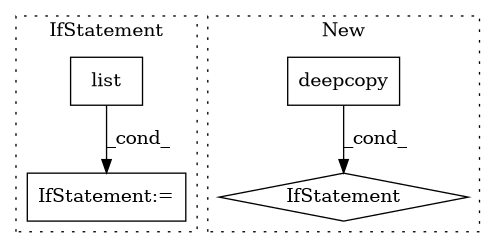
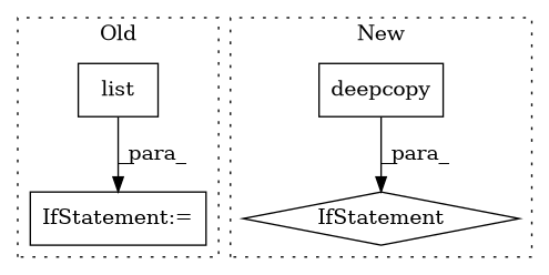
  digraph {
    node [a=32 shape=box]
    n1 [l=6 label=list s=19389]
    n2 [a=7 l=7 label="IfStatement:=" s=19363]
    n3 [l="9,1" label=deepcopy s="20049,20062"]
    n4 [a=25 l="4,2" label=IfStatement s="20180,20263" shape=diamond]
    subgraph cluster_1 {
-     label=IfStatement
+     label=Old
      style=dotted
      n1
      n2
    }
    subgraph cluster_2 {
      label=New
      style=dotted
      n3
      n4
    }
-   n1 -> n2 [label=_cond_]
-   n3 -> n4 [label=_cond_]
+   n1 -> n2 [label=_para_]
+   n3 -> n4 [label=_para_]
  }
